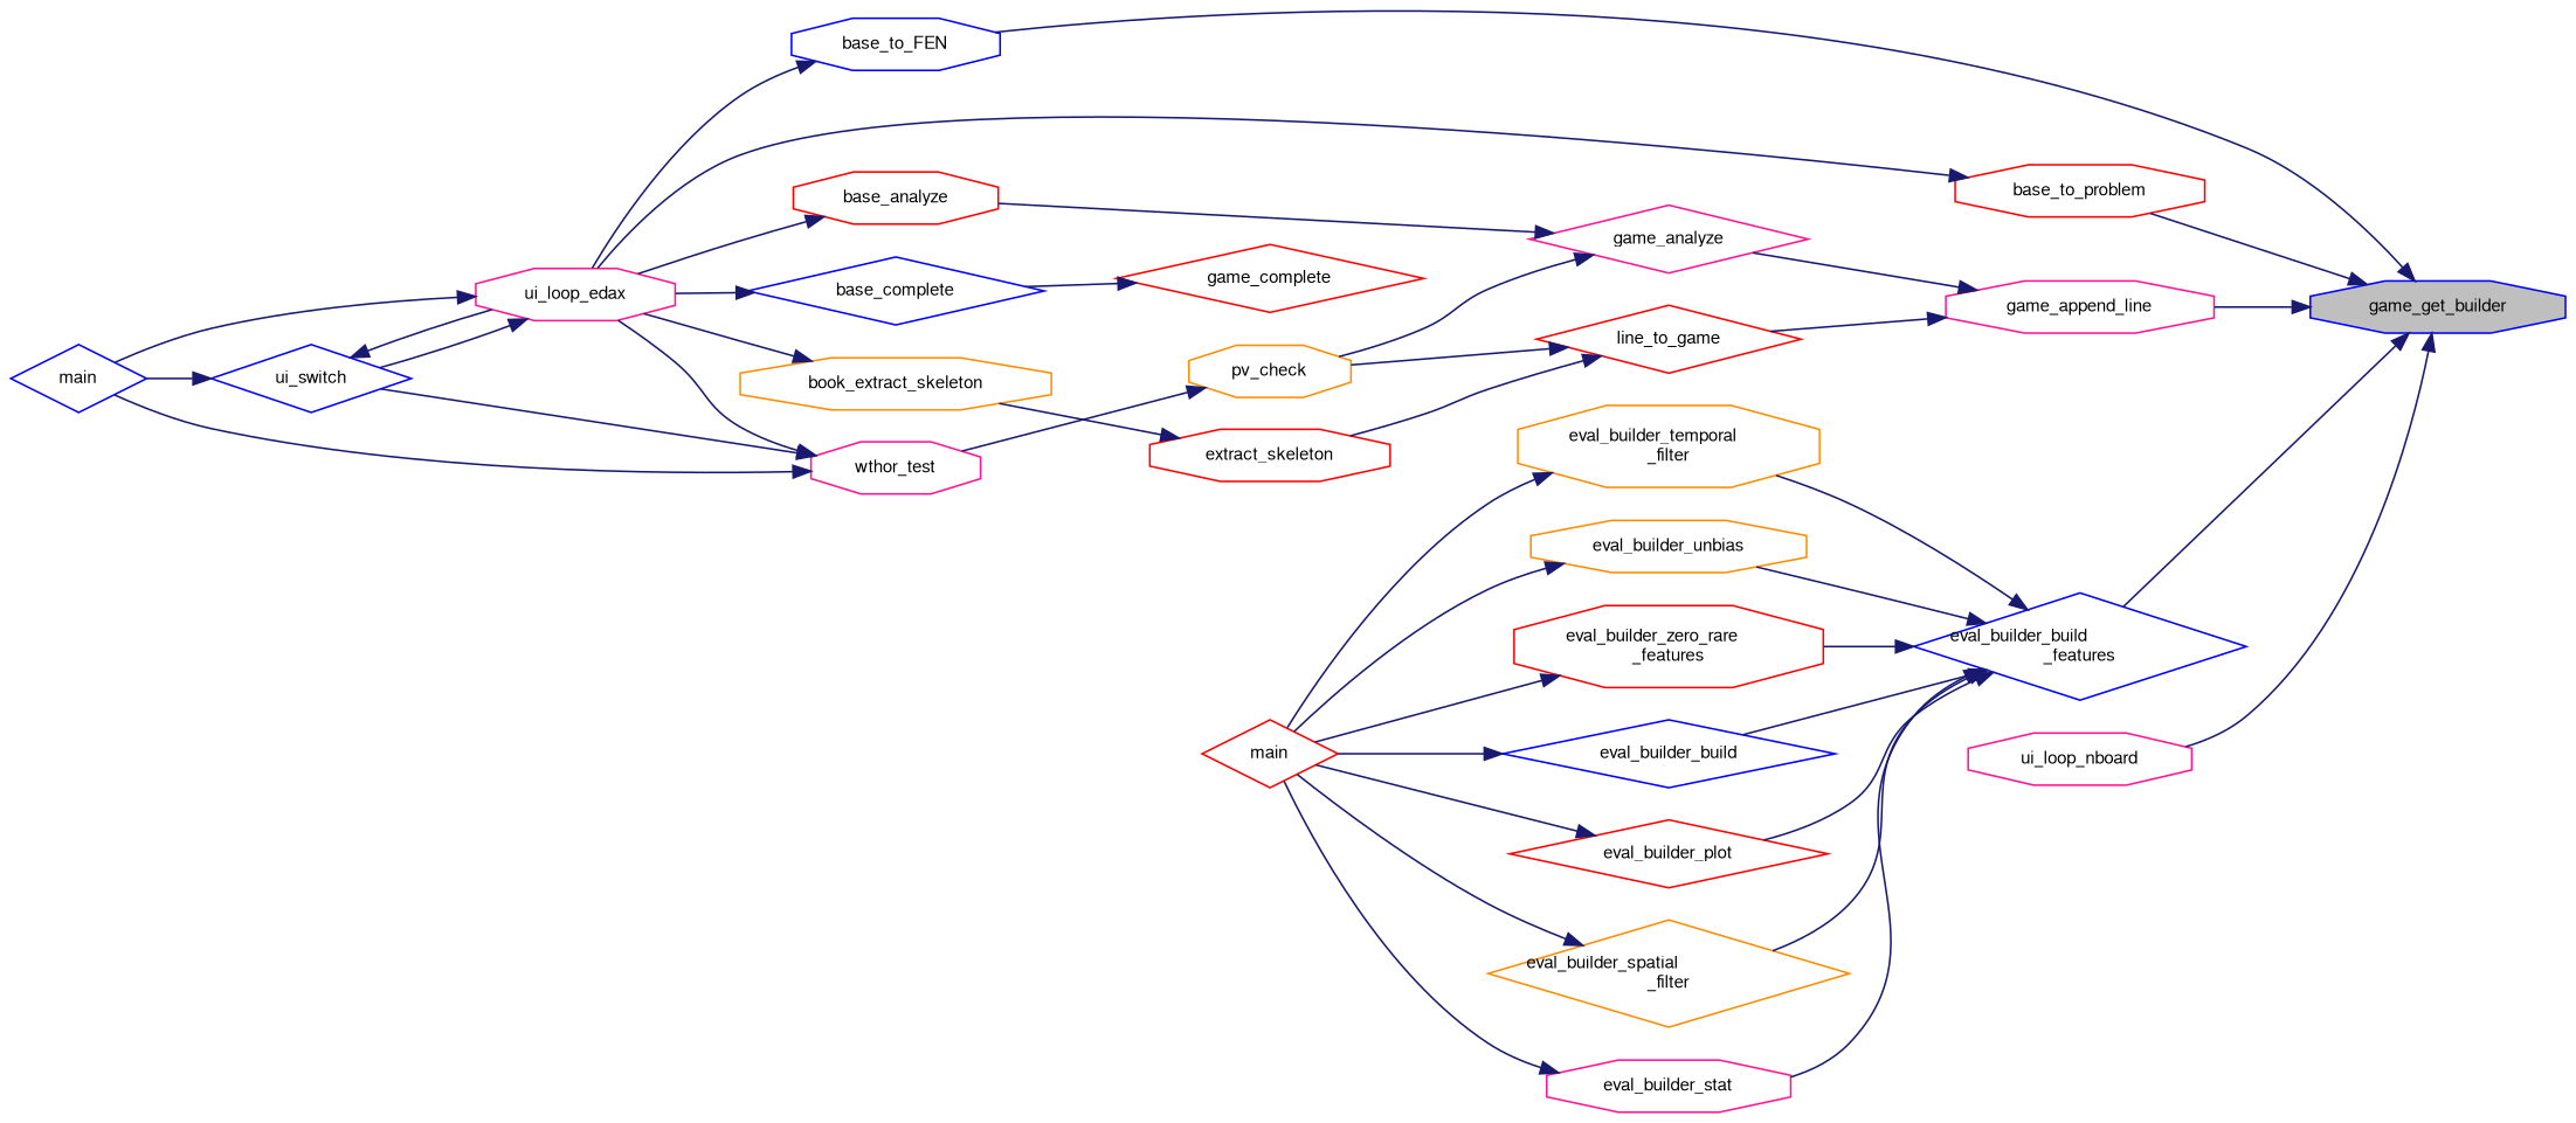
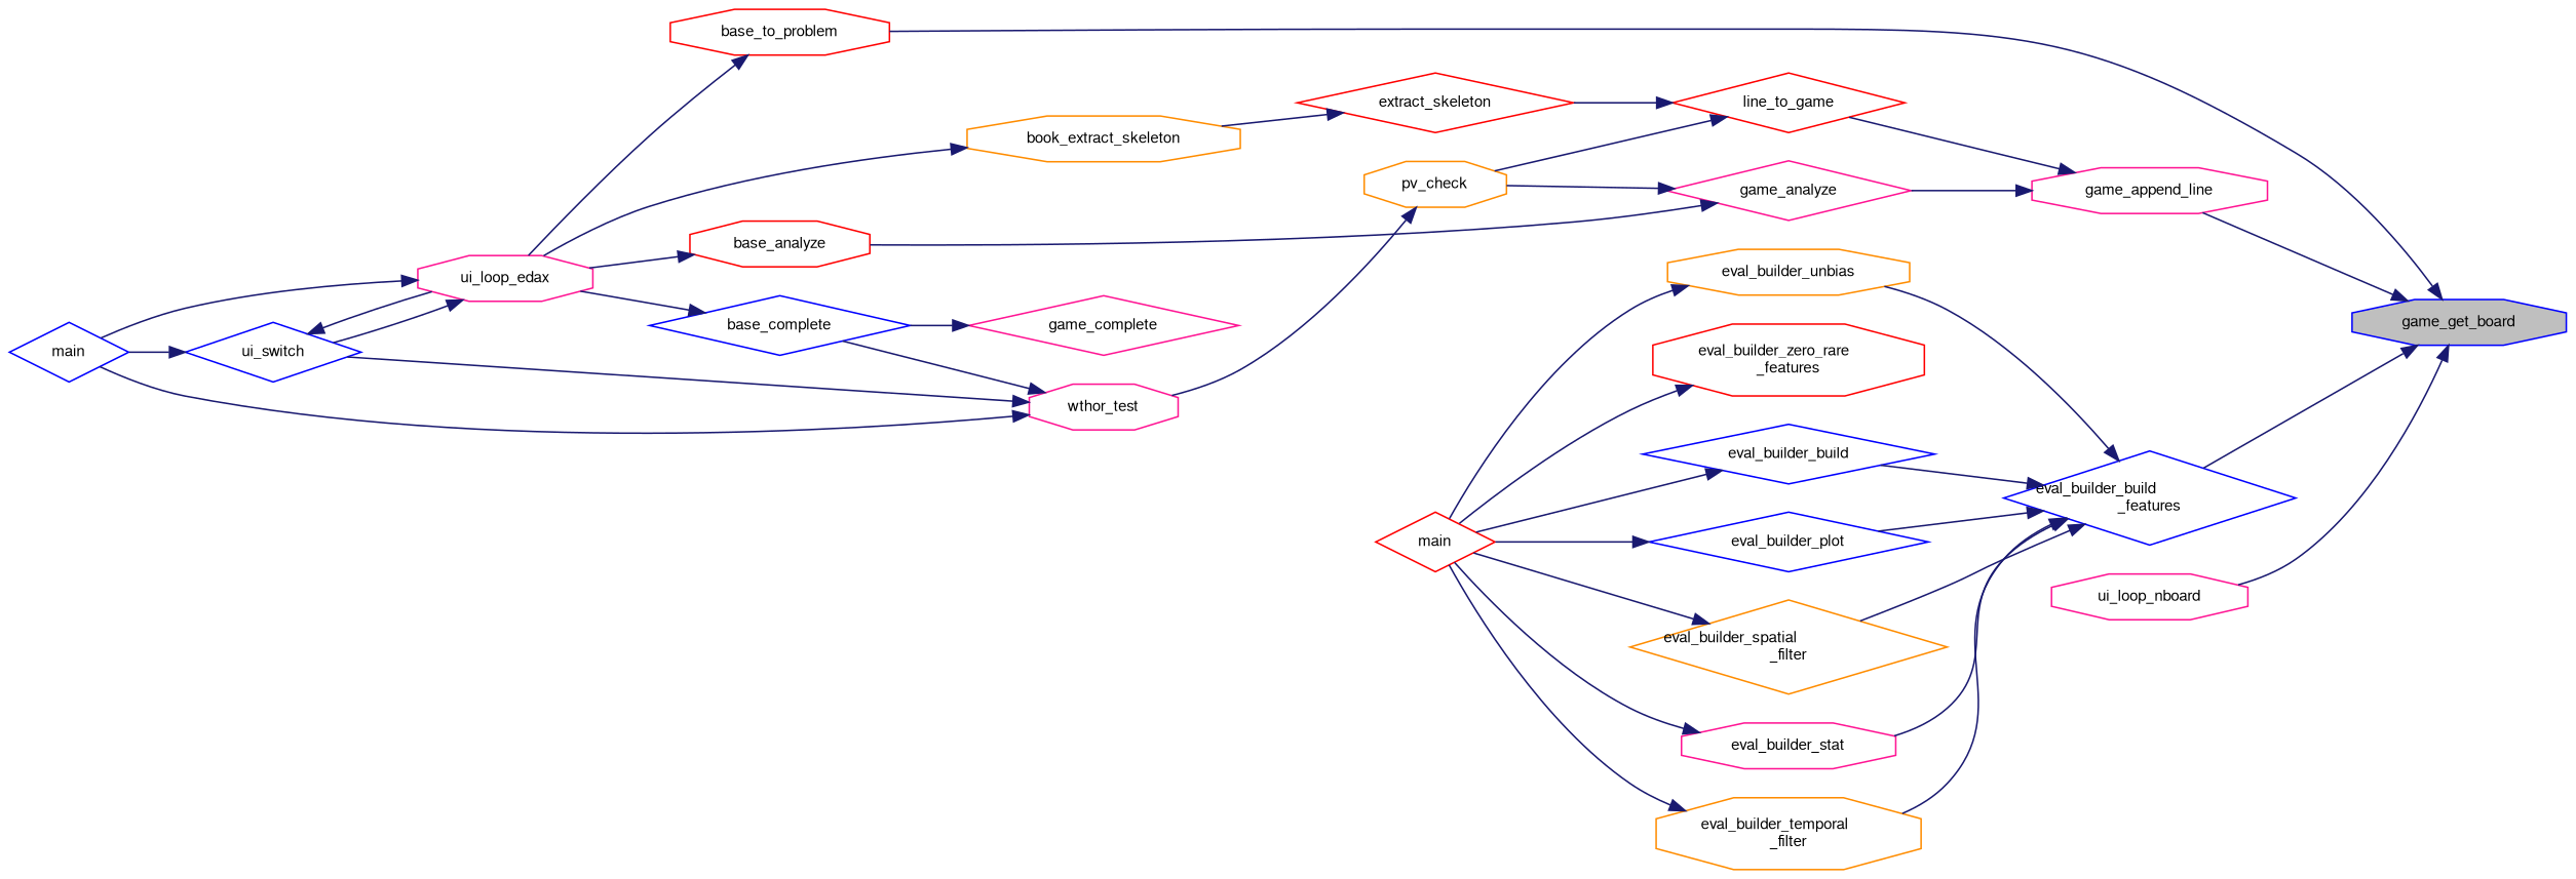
  digraph {
    rankdir=RL
    node [color=blue fontname=FreeSans fontsize=10 shape=octagon]
    edge [color=midnightblue dir=back fontname=FreeSans fontsize=10 labelfontname=FreeSans labelfontsize=10 style=solid]
-   n1 [fillcolor=grey75 fontcolor=black height=0.2 label=game_get_builder style=filled width=0.4]
-   n2 [height=0.2 label=base_to_FEN width=0.4]
+   n1 [fillcolor=grey75 fontcolor=black height=0.2 label=game_get_board style=filled width=0.4]
    n3 [color=red height=0.2 label=base_to_problem width=0.4]
    n4 [height=0.2 label="eval_builder_build\l_features" shape=diamond width=0.4]
    n5 [color=deeppink height=0.2 label=game_append_line width=0.4]
    n6 [color=deeppink height=0.2 label=ui_loop_nboard width=0.4]
    n7 [color=deeppink height=0.2 label=ui_loop_edax width=0.4]
    n8 [height=0.2 label=eval_builder_build shape=diamond width=0.4]
-   n9 [color=red height=0.2 label=eval_builder_plot shape=diamond width=0.4]
+   n9 [height=0.2 label=eval_builder_plot shape=diamond width=0.4]
    n10 [color=darkorange height=0.2 label="eval_builder_spatial\l_filter" shape=diamond width=0.4]
    n11 [color=deeppink height=0.2 label=eval_builder_stat width=0.4]
    n12 [color=darkorange height=0.2 label="eval_builder_temporal\l_filter" width=0.4]
    n13 [color=darkorange height=0.2 label=eval_builder_unbias width=0.4]
    n14 [color=red height=0.2 label="eval_builder_zero_rare\l_features" width=0.4]
    n15 [color=deeppink height=0.2 label=game_analyze shape=diamond width=0.4]
    n16 [color=red height=0.2 label=line_to_game shape=diamond width=0.4]
    n17 [height=0.2 label=main shape=diamond width=0.4]
    n18 [height=0.2 label=ui_switch shape=diamond width=0.4]
    n19 [color=red height=0.2 label=main shape=diamond width=0.4]
    n20 [color=red height=0.2 label=base_analyze width=0.4]
    n21 [color=darkorange height=0.2 label=pv_check width=0.4]
-   n22 [color=red height=0.2 label=game_complete shape=diamond width=0.4]
+   n22 [color=deeppink height=0.2 label=game_complete shape=diamond width=0.4]
    n23 [height=0.2 label=base_complete shape=diamond width=0.4]
-   n24 [color=red height=0.2 label=extract_skeleton width=0.4]
+   n24 [color=red height=0.2 label=extract_skeleton shape=diamond width=0.4]
    n25 [color=deeppink height=0.2 label=wthor_test width=0.4]
    n26 [color=darkorange height=0.2 label=book_extract_skeleton width=0.4]
-   n1 -> n2
    n1 -> n3
    n1 -> n4
    n1 -> n5
    n1 -> n6
-   n2 -> n7
    n3 -> n7
    n4 -> n8
    n4 -> n9
    n4 -> n10
    n4 -> n11
    n4 -> n12
    n4 -> n13
-   n4 -> n14
    n5 -> n15
    n5 -> n16
    n7 -> n17
    n7 -> n18
    n8 -> n19
    n9 -> n19
    n10 -> n19
    n11 -> n19
    n12 -> n19
    n13 -> n19
    n14 -> n19
    n15 -> n20
    n15 -> n21
    n16 -> n21
    n16 -> n24
    n18 -> n7
    n18 -> n17
    n20 -> n7
    n21 -> n25
    n22 -> n23
    n23 -> n7
    n24 -> n26
-   n25 -> n7
+   n25 -> n23
    n25 -> n17
    n25 -> n18
    n26 -> n7
  }
